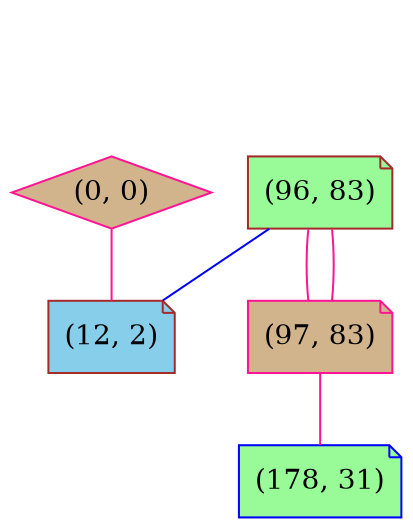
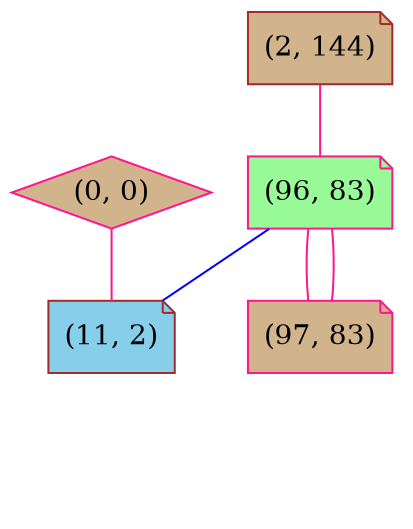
  graph {
    node [color=deeppink fillcolor=tan shape=note style=filled]
    edge [color=deeppink weight=1]
-   "(96, 83)" [color=brown fillcolor=palegreen]
-   "(11, 2)" [color=brown fillcolor=skyblue label="(12, 2)"]
+   "(96, 83)" [fillcolor=palegreen]
+   "(2, 144)" [color=brown]
+   "(11, 2)" [color=brown fillcolor=skyblue]
    "(97, 83)"
    "(0, 0)" [shape=diamond]
-   "(178, 31)" [color=blue fillcolor=palegreen]
    "(96, 83)" -- "(11, 2)" [color=blue]
    "(96, 83)" -- "(97, 83)"
    "(96, 83)" -- "(97, 83)"
-   "(97, 83)" -- "(178, 31)"
+   "(2, 144)" -- "(96, 83)"
    "(0, 0)" -- "(11, 2)" [weight=4]
  }
